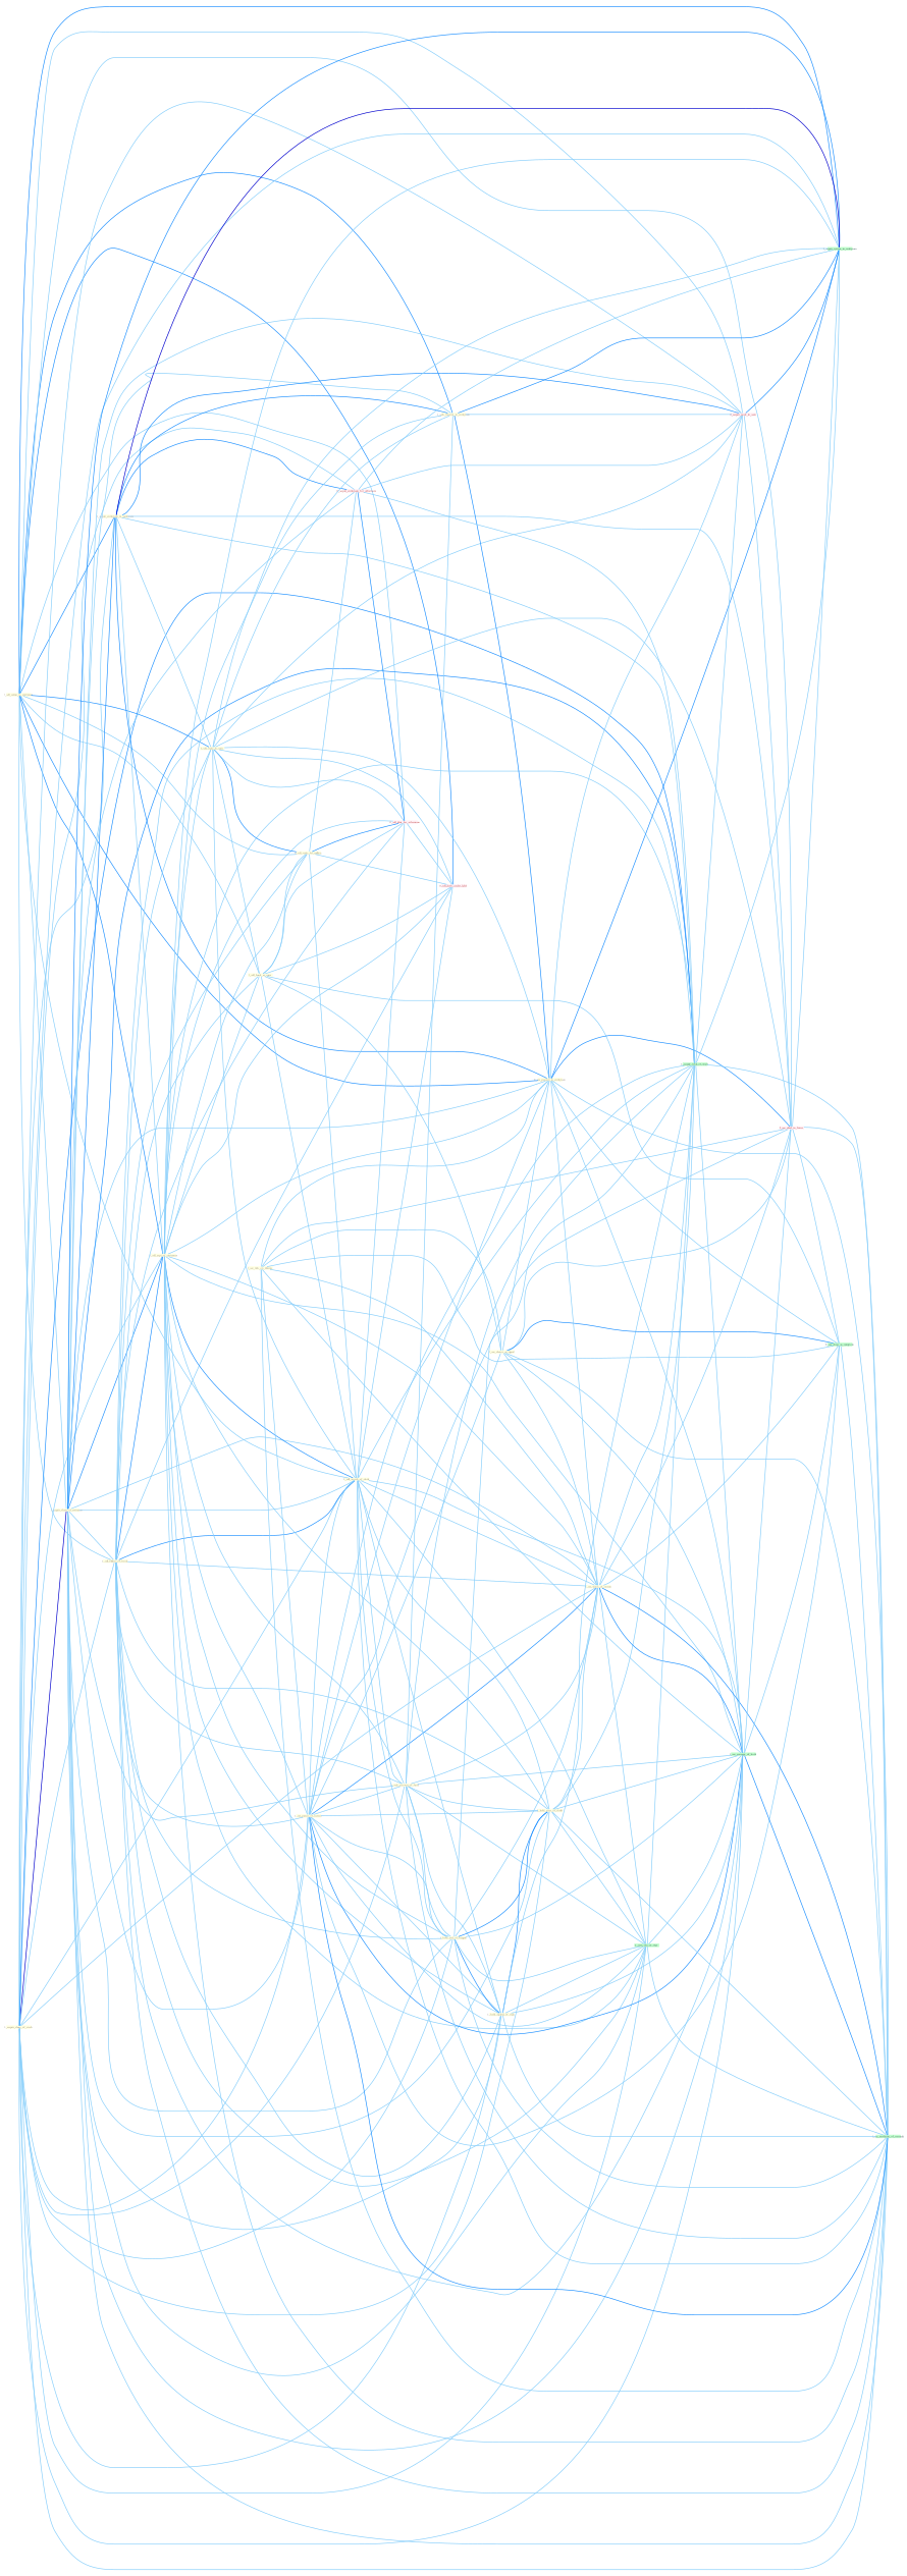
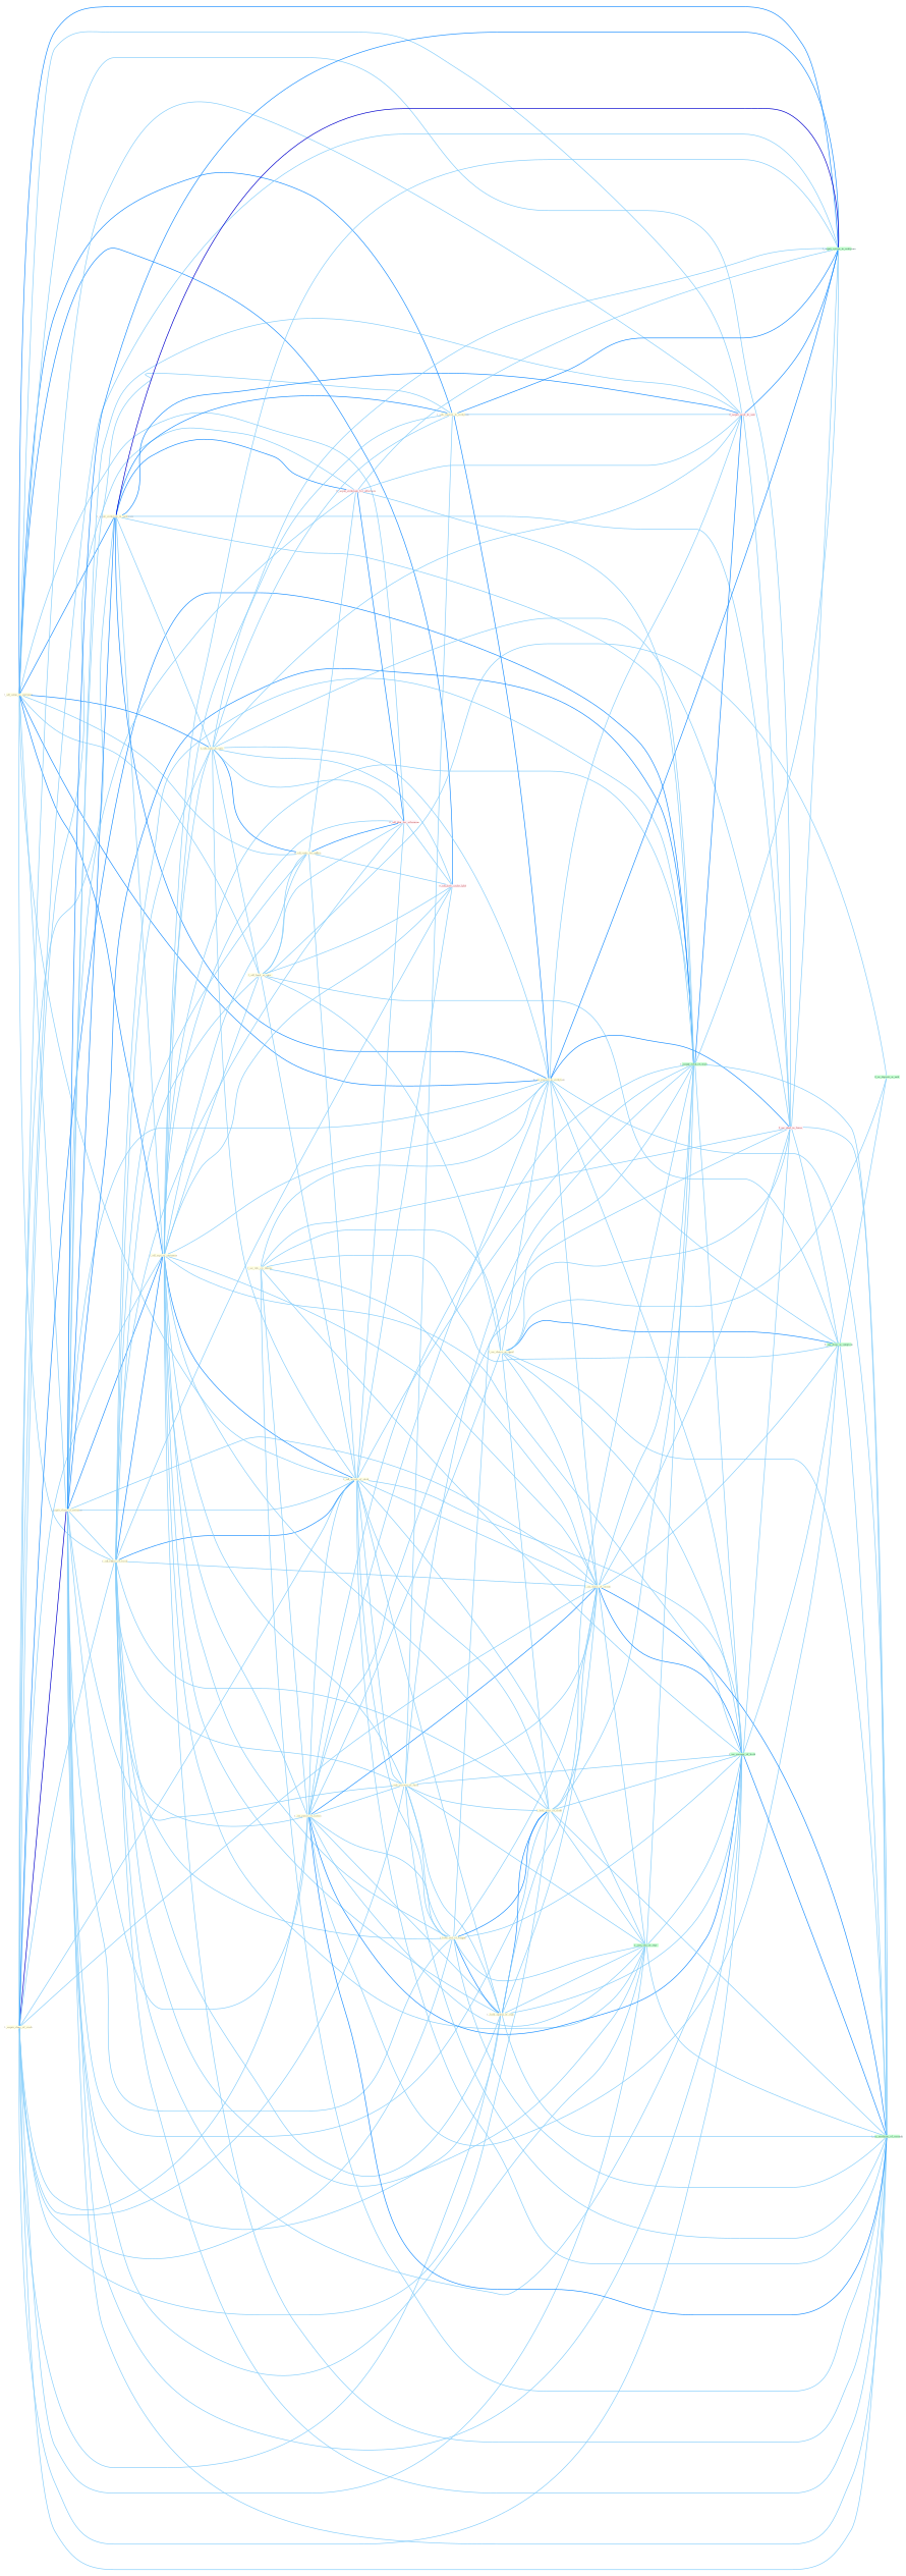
  graph {
    fontname="EB Garamond"
    rankdir=LR
    node [color="#ffffe0" fixedsize=true fontcolor="#8b7d6b" fontname="EB Garamond" fontsize=4 shape=polygon style=filled]
    edge [color="#87cefa" fontname="EB Garamond" w=1]
    "0_sell_sedan_in_entitynam " [height=.06 width=.5]
    "1_acquir_share_of_stock " [height=.06 width=.5]
    "1_acquir_share_of_entitynam " [height=.06 width=.5]
    "1_acquir_entitynam_in_entitynam " [height=.06 width=.5]
    "1_sell_billion_of_bond " [height=.06 width=.5]
    "1_sell_copi_of_entitynam " [height=.06 width=.5]
    "0_see_risk_on_dimens " [height=.06 width=.5]
    "1_sell_stake_in_unit " [height=.06 width=.5]
    "0_sell_bank_as_oper " [height=.06 width=.5]
    "0_sell_stake_for_million " [height=.06 width=.5]
    "1_see_pictur_of_section " [height=.06 width=.5]
    "1_sell_worth_of_cloth " [height=.06 width=.5]
    "1_seek_recoveri_of_fund " [height=.06 width=.5]
    "1_hold_end_of_bargain " [height=.06 width=.5]
    "1_hold_equival_of_stake " [height=.06 width=.5]
    "1_seek_interest_in_entitynam " [height=.06 width=.5]
    "1_hold_asset_of_thrift " [height=.06 width=.5]
    "0_see_rhetor_as_signal " [height=.06 width=.5]
    "0_see_potenti_in_entitynam " [height=.06 width=.5]
    "1_see_vision_of_system " [height=.06 width=.5]
    "0_acquir_entitynam_for_othernum " [color="#fff0f5" fontcolor="#b22222" height=.06 width=.5]
    "0_sell_divis_for_othernum " [color="#fff0f5" fontcolor="#b22222" height=.06 width=.5]
    "0_sell_cloth_under_label " [color="#fff0f5" fontcolor="#b22222" height=.06 width=.5]
    n24 [color="#fff0f5" fontcolor="#b22222" height=.06 label="0_acquir_posit_in_seen" width=.5]
    "0_see_chief_in_futur " [color="#fff0f5" fontcolor="#b22222" height=.06 width=.5]
    n26 [color="#BDFCC9" fontcolor="#2f4f4f" height=.06 label="1_acquir_system_in_entitynam" width=.5]
    "1_seen_the_of_that " [color="#BDFCC9" fontcolor="#2f4f4f" height=.06 width=.5]
    "1_acquir_total_of_share " [color="#BDFCC9" fontcolor="#2f4f4f" height=.06 width=.5]
    "1_see_concept_of_both " [color="#BDFCC9" fontcolor="#2f4f4f" height=.06 width=.5]
    "1_see_modicum_of_normalci " [color="#BDFCC9" fontcolor="#2f4f4f" height=.06 width=.5]
    "0_see_shop_as_symptom " [color="#BDFCC9" fontcolor="#2f4f4f" height=.06 width=.5]
+   "0_us_deposit_as_cach " [color="#BDFCC9" fontcolor="#2f4f4f" height=.06 width=.5]
    subgraph sub_1 {
      "0_sell_sedan_in_entitynam "
      "1_acquir_share_of_stock "
      "1_acquir_share_of_entitynam "
      "1_acquir_entitynam_in_entitynam "
      "1_sell_billion_of_bond "
      "1_sell_copi_of_entitynam "
      "0_see_risk_on_dimens "
      "1_sell_stake_in_unit "
      "0_sell_bank_as_oper "
      "0_sell_stake_for_million "
      "1_see_pictur_of_section "
      "1_sell_worth_of_cloth "
      "1_seek_recoveri_of_fund "
      "1_hold_end_of_bargain "
      "1_hold_equival_of_stake "
      "1_seek_interest_in_entitynam "
      "1_hold_asset_of_thrift "
      "0_see_rhetor_as_signal "
      "0_see_potenti_in_entitynam "
      "1_see_vision_of_system "
    }
    subgraph sub_2 {
      "0_acquir_entitynam_for_othernum "
      "0_sell_divis_for_othernum "
      "0_sell_cloth_under_label "
      n24
      "0_see_chief_in_futur "
    }
    "0_sell_sedan_in_entitynam " -- "1_acquir_share_of_entitynam "
    "0_sell_sedan_in_entitynam " -- "1_acquir_entitynam_in_entitynam " [color="#1e90ff" w=2]
    "0_sell_sedan_in_entitynam " -- "1_sell_billion_of_bond "
    "0_sell_sedan_in_entitynam " -- "1_sell_copi_of_entitynam " [color="#1e90ff" w=2]
    "0_sell_sedan_in_entitynam " -- "1_sell_stake_in_unit " [color="#1e90ff" w=2]
    "0_sell_sedan_in_entitynam " -- "0_sell_bank_as_oper "
    "0_sell_sedan_in_entitynam " -- "0_sell_stake_for_million "
    "0_sell_sedan_in_entitynam " -- "1_sell_worth_of_cloth "
    "0_sell_sedan_in_entitynam " -- "1_seek_interest_in_entitynam " [color="#1e90ff" w=2]
    "0_sell_sedan_in_entitynam " -- "0_see_potenti_in_entitynam " [color="#1e90ff" w=2]
    "0_sell_sedan_in_entitynam " -- "0_sell_divis_for_othernum "
    "0_sell_sedan_in_entitynam " -- "0_sell_cloth_under_label " [color="#1e90ff"]
    "0_sell_sedan_in_entitynam " -- n24
    "0_sell_sedan_in_entitynam " -- "0_see_chief_in_futur "
    "0_sell_sedan_in_entitynam " -- n26 [color="#1e90ff" w=2]
    "1_acquir_share_of_stock " -- "1_acquir_share_of_entitynam " [color="#0000cd" w=3]
    "1_acquir_share_of_stock " -- "1_acquir_entitynam_in_entitynam "
    "1_acquir_share_of_stock " -- "1_sell_billion_of_bond "
    "1_acquir_share_of_stock " -- "1_sell_copi_of_entitynam "
    "1_acquir_share_of_stock " -- "1_see_pictur_of_section "
    "1_acquir_share_of_stock " -- "1_sell_worth_of_cloth "
    "1_acquir_share_of_stock " -- "1_seek_recoveri_of_fund "
    "1_acquir_share_of_stock " -- "1_hold_end_of_bargain "
    "1_acquir_share_of_stock " -- "1_hold_equival_of_stake "
    "1_acquir_share_of_stock " -- "1_hold_asset_of_thrift "
    "1_acquir_share_of_stock " -- "1_see_vision_of_system "
    "1_acquir_share_of_stock " -- "0_acquir_entitynam_for_othernum "
    "1_acquir_share_of_stock " -- n24
    "1_acquir_share_of_stock " -- n26
    "1_acquir_share_of_stock " -- "1_seen_the_of_that "
    "1_acquir_share_of_stock " -- "1_acquir_total_of_share " [color="#1e90ff" w=2]
    "1_acquir_share_of_stock " -- "1_see_concept_of_both "
    "1_acquir_share_of_stock " -- "1_see_modicum_of_normalci "
    "1_acquir_share_of_entitynam " -- "1_acquir_entitynam_in_entitynam " [color="#1e90ff" w=2]
    "1_acquir_share_of_entitynam " -- "1_sell_billion_of_bond "
    "1_acquir_share_of_entitynam " -- "1_sell_copi_of_entitynam " [color="#1e90ff" w=2]
    "1_acquir_share_of_entitynam " -- "1_see_pictur_of_section "
    "1_acquir_share_of_entitynam " -- "1_sell_worth_of_cloth "
    "1_acquir_share_of_entitynam " -- "1_seek_recoveri_of_fund "
    "1_acquir_share_of_entitynam " -- "1_hold_end_of_bargain "
    "1_acquir_share_of_entitynam " -- "1_hold_equival_of_stake "
    "1_acquir_share_of_entitynam " -- "1_seek_interest_in_entitynam "
    "1_acquir_share_of_entitynam " -- "1_hold_asset_of_thrift "
    "1_acquir_share_of_entitynam " -- "0_see_potenti_in_entitynam "
    "1_acquir_share_of_entitynam " -- "1_see_vision_of_system "
    "1_acquir_share_of_entitynam " -- "0_acquir_entitynam_for_othernum "
    "1_acquir_share_of_entitynam " -- n24
    "1_acquir_share_of_entitynam " -- n26 [color="#1e90ff" w=2]
    "1_acquir_share_of_entitynam " -- "1_seen_the_of_that "
    "1_acquir_share_of_entitynam " -- "1_acquir_total_of_share " [color="#1e90ff" w=2]
    "1_acquir_share_of_entitynam " -- "1_see_concept_of_both "
    "1_acquir_share_of_entitynam " -- "1_see_modicum_of_normalci "
    "1_acquir_entitynam_in_entitynam " -- "1_sell_copi_of_entitynam "
    "1_acquir_entitynam_in_entitynam " -- "1_sell_stake_in_unit "
    "1_acquir_entitynam_in_entitynam " -- "1_seek_interest_in_entitynam " [color="#1e90ff" w=2]
    "1_acquir_entitynam_in_entitynam " -- "0_see_potenti_in_entitynam " [color="#1e90ff" w=2]
    "1_acquir_entitynam_in_entitynam " -- "0_acquir_entitynam_for_othernum " [color="#1e90ff" w=2]
    "1_acquir_entitynam_in_entitynam " -- n24 [color="#1e90ff" w=2]
    "1_acquir_entitynam_in_entitynam " -- "0_see_chief_in_futur "
    "1_acquir_entitynam_in_entitynam " -- n26 [color="#0000cd" w=3]
    "1_acquir_entitynam_in_entitynam " -- "1_acquir_total_of_share "
    "1_sell_billion_of_bond " -- "1_sell_copi_of_entitynam " [color="#1e90ff" w=2]
    "1_sell_billion_of_bond " -- "1_sell_stake_in_unit "
    "1_sell_billion_of_bond " -- "0_sell_bank_as_oper "
    "1_sell_billion_of_bond " -- "0_sell_stake_for_million "
    "1_sell_billion_of_bond " -- "1_see_pictur_of_section "
    "1_sell_billion_of_bond " -- "1_sell_worth_of_cloth " [color="#1e90ff" w=2]
    "1_sell_billion_of_bond " -- "1_seek_recoveri_of_fund "
    "1_sell_billion_of_bond " -- "1_hold_end_of_bargain "
    "1_sell_billion_of_bond " -- "1_hold_equival_of_stake "
    "1_sell_billion_of_bond " -- "1_hold_asset_of_thrift "
    "1_sell_billion_of_bond " -- "1_see_vision_of_system "
    "1_sell_billion_of_bond " -- "0_sell_divis_for_othernum "
    "1_sell_billion_of_bond " -- "0_sell_cloth_under_label "
    "1_sell_billion_of_bond " -- "1_seen_the_of_that "
    "1_sell_billion_of_bond " -- "1_acquir_total_of_share "
    "1_sell_billion_of_bond " -- "1_see_concept_of_both "
    "1_sell_billion_of_bond " -- "1_see_modicum_of_normalci "
    "1_sell_copi_of_entitynam " -- "1_sell_stake_in_unit "
    "1_sell_copi_of_entitynam " -- "0_sell_bank_as_oper "
    "1_sell_copi_of_entitynam " -- "0_sell_stake_for_million "
    "1_sell_copi_of_entitynam " -- "1_see_pictur_of_section "
    "1_sell_copi_of_entitynam " -- "1_sell_worth_of_cloth " [color="#1e90ff" w=2]
    "1_sell_copi_of_entitynam " -- "1_seek_recoveri_of_fund "
    "1_sell_copi_of_entitynam " -- "1_hold_end_of_bargain "
    "1_sell_copi_of_entitynam " -- "1_hold_equival_of_stake "
    "1_sell_copi_of_entitynam " -- "1_seek_interest_in_entitynam "
    "1_sell_copi_of_entitynam " -- "1_hold_asset_of_thrift "
    "1_sell_copi_of_entitynam " -- "0_see_potenti_in_entitynam "
    "1_sell_copi_of_entitynam " -- "1_see_vision_of_system "
    "1_sell_copi_of_entitynam " -- "0_sell_divis_for_othernum "
    "1_sell_copi_of_entitynam " -- "0_sell_cloth_under_label "
    "1_sell_copi_of_entitynam " -- n26
    "1_sell_copi_of_entitynam " -- "1_seen_the_of_that "
    "1_sell_copi_of_entitynam " -- "1_acquir_total_of_share "
    "1_sell_copi_of_entitynam " -- "1_see_concept_of_both "
    "1_sell_copi_of_entitynam " -- "1_see_modicum_of_normalci "
    "0_see_risk_on_dimens " -- "1_see_pictur_of_section "
    "0_see_risk_on_dimens " -- "0_see_rhetor_as_signal "
    "0_see_risk_on_dimens " -- "0_see_potenti_in_entitynam "
    "0_see_risk_on_dimens " -- "1_see_vision_of_system "
    "0_see_risk_on_dimens " -- "0_see_chief_in_futur "
    "0_see_risk_on_dimens " -- "1_see_concept_of_both "
    "0_see_risk_on_dimens " -- "1_see_modicum_of_normalci "
    "0_see_risk_on_dimens " -- "0_see_shop_as_symptom "
    "1_sell_stake_in_unit " -- "0_sell_bank_as_oper "
    "1_sell_stake_in_unit " -- "0_sell_stake_for_million " [color="#1e90ff" w=2]
    "1_sell_stake_in_unit " -- "1_sell_worth_of_cloth "
    "1_sell_stake_in_unit " -- "1_seek_interest_in_entitynam "
    "1_sell_stake_in_unit " -- "0_see_potenti_in_entitynam "
    "1_sell_stake_in_unit " -- "0_sell_divis_for_othernum "
    "1_sell_stake_in_unit " -- "0_sell_cloth_under_label "
    "1_sell_stake_in_unit " -- n24
    "1_sell_stake_in_unit " -- "0_see_chief_in_futur "
    "1_sell_stake_in_unit " -- n26
    "0_sell_bank_as_oper " -- "0_sell_stake_for_million "
    "0_sell_bank_as_oper " -- "1_sell_worth_of_cloth "
    "0_sell_bank_as_oper " -- "0_see_rhetor_as_signal "
    "0_sell_bank_as_oper " -- "0_sell_divis_for_othernum "
    "0_sell_bank_as_oper " -- "0_sell_cloth_under_label "
    "0_sell_bank_as_oper " -- "0_see_shop_as_symptom "
+   "0_sell_bank_as_oper " -- "0_us_deposit_as_cach "
    "0_sell_stake_for_million " -- "1_sell_worth_of_cloth "
    "0_sell_stake_for_million " -- "0_acquir_entitynam_for_othernum "
    "0_sell_stake_for_million " -- "0_sell_divis_for_othernum " [color="#1e90ff" w=2]
    "0_sell_stake_for_million " -- "0_sell_cloth_under_label "
    "1_see_pictur_of_section " -- "1_sell_worth_of_cloth "
    "1_see_pictur_of_section " -- "1_seek_recoveri_of_fund "
    "1_see_pictur_of_section " -- "1_hold_end_of_bargain "
    "1_see_pictur_of_section " -- "1_hold_equival_of_stake "
-   "1_see_pictur_of_section " -- "1_hold_asset_of_thrift "
+   "0_see_rhetor_as_signal " -- "1_hold_asset_of_thrift "
    "1_see_pictur_of_section " -- "0_see_rhetor_as_signal "
    "1_see_pictur_of_section " -- "0_see_potenti_in_entitynam "
    "1_see_pictur_of_section " -- "1_see_vision_of_system " [color="#1e90ff" w=2]
    "1_see_pictur_of_section " -- "0_see_chief_in_futur "
    "1_see_pictur_of_section " -- "1_seen_the_of_that "
    "1_see_pictur_of_section " -- "1_acquir_total_of_share "
    "1_see_pictur_of_section " -- "1_see_concept_of_both " [color="#1e90ff" w=2]
    "1_see_pictur_of_section " -- "1_see_modicum_of_normalci " [color="#1e90ff" w=2]
    "1_see_pictur_of_section " -- "0_see_shop_as_symptom "
    "1_sell_worth_of_cloth " -- "1_seek_recoveri_of_fund "
    "1_sell_worth_of_cloth " -- "1_hold_end_of_bargain "
    "1_sell_worth_of_cloth " -- "1_hold_equival_of_stake "
    "1_sell_worth_of_cloth " -- "1_hold_asset_of_thrift "
    "1_sell_worth_of_cloth " -- "1_see_vision_of_system "
    "1_sell_worth_of_cloth " -- "0_sell_divis_for_othernum "
    "1_sell_worth_of_cloth " -- "0_sell_cloth_under_label "
    "1_sell_worth_of_cloth " -- "1_seen_the_of_that "
    "1_sell_worth_of_cloth " -- "1_acquir_total_of_share "
    "1_sell_worth_of_cloth " -- "1_see_concept_of_both "
    "1_sell_worth_of_cloth " -- "1_see_modicum_of_normalci "
    "1_seek_recoveri_of_fund " -- "1_hold_end_of_bargain "
    "1_seek_recoveri_of_fund " -- "1_hold_equival_of_stake "
    "1_seek_recoveri_of_fund " -- "1_seek_interest_in_entitynam "
    "1_seek_recoveri_of_fund " -- "1_hold_asset_of_thrift "
    "1_seek_recoveri_of_fund " -- "1_see_vision_of_system "
    "1_seek_recoveri_of_fund " -- "1_seen_the_of_that "
    "1_seek_recoveri_of_fund " -- "1_acquir_total_of_share "
    "1_seek_recoveri_of_fund " -- "1_see_concept_of_both "
    "1_seek_recoveri_of_fund " -- "1_see_modicum_of_normalci "
    "1_hold_end_of_bargain " -- "1_hold_equival_of_stake " [color="#1e90ff" w=2]
    "1_hold_end_of_bargain " -- "1_hold_asset_of_thrift " [color="#1e90ff" w=2]
    "1_hold_end_of_bargain " -- "1_see_vision_of_system "
    "1_hold_end_of_bargain " -- "1_seen_the_of_that "
    "1_hold_end_of_bargain " -- "1_acquir_total_of_share "
    "1_hold_end_of_bargain " -- "1_see_concept_of_both "
    "1_hold_end_of_bargain " -- "1_see_modicum_of_normalci "
    "1_hold_equival_of_stake " -- "1_hold_asset_of_thrift " [color="#1e90ff" w=2]
+   "1_hold_equival_of_stake " -- "1_see_vision_of_system "
    "1_hold_equival_of_stake " -- "1_seen_the_of_that "
    "1_hold_equival_of_stake " -- "1_acquir_total_of_share "
    "1_hold_equival_of_stake " -- "1_see_concept_of_both "
    "1_hold_equival_of_stake " -- "1_see_modicum_of_normalci "
    "1_seek_interest_in_entitynam " -- "0_see_potenti_in_entitynam " [color="#1e90ff" w=2]
    "1_seek_interest_in_entitynam " -- n24
    "1_seek_interest_in_entitynam " -- n26 [color="#1e90ff" w=2]
    "1_hold_asset_of_thrift " -- "1_see_vision_of_system "
    "1_hold_asset_of_thrift " -- "1_seen_the_of_that "
    "1_hold_asset_of_thrift " -- "1_acquir_total_of_share "
    "1_hold_asset_of_thrift " -- "1_see_concept_of_both "
    "1_hold_asset_of_thrift " -- "1_see_modicum_of_normalci "
    "0_see_rhetor_as_signal " -- "0_see_potenti_in_entitynam "
    "0_see_rhetor_as_signal " -- "1_see_vision_of_system "
    "0_see_rhetor_as_signal " -- "0_see_chief_in_futur "
    "0_see_rhetor_as_signal " -- "1_see_concept_of_both "
    "0_see_rhetor_as_signal " -- "1_see_modicum_of_normalci "
    "0_see_rhetor_as_signal " -- "0_see_shop_as_symptom " [color="#1e90ff" w=2]
+   "0_see_rhetor_as_signal " -- "0_us_deposit_as_cach "
    "0_see_potenti_in_entitynam " -- "1_see_vision_of_system "
    "0_see_potenti_in_entitynam " -- n24
    "0_see_potenti_in_entitynam " -- "0_see_chief_in_futur " [color="#1e90ff" w=2]
    "0_see_potenti_in_entitynam " -- n26 [color="#1e90ff" w=2]
    "0_see_potenti_in_entitynam " -- "1_see_concept_of_both "
    "0_see_potenti_in_entitynam " -- "1_see_modicum_of_normalci "
    "0_see_potenti_in_entitynam " -- "0_see_shop_as_symptom "
    "1_see_vision_of_system " -- "0_see_chief_in_futur "
    "1_see_vision_of_system " -- "1_seen_the_of_that "
    "1_see_vision_of_system " -- "1_acquir_total_of_share "
    "1_see_vision_of_system " -- "1_see_concept_of_both " [color="#1e90ff" w=2]
    "1_see_vision_of_system " -- "1_see_modicum_of_normalci " [color="#1e90ff" w=2]
    "1_see_vision_of_system " -- "0_see_shop_as_symptom "
    "0_acquir_entitynam_for_othernum " -- "0_sell_divis_for_othernum " [color="#1e90ff" w=2]
    "0_acquir_entitynam_for_othernum " -- n24
    "0_acquir_entitynam_for_othernum " -- n26
    "0_acquir_entitynam_for_othernum " -- "1_acquir_total_of_share "
    "0_sell_divis_for_othernum " -- "0_sell_cloth_under_label "
    n24 -- "0_see_chief_in_futur "
    n24 -- n26 [color="#1e90ff" w=2]
    "0_see_chief_in_futur " -- n26
    "0_see_chief_in_futur " -- "1_see_modicum_of_normalci "
    "0_see_chief_in_futur " -- "0_see_shop_as_symptom "
    "1_seen_the_of_that " -- "1_acquir_total_of_share "
    "1_seen_the_of_that " -- "1_see_concept_of_both "
    "1_seen_the_of_that " -- "1_see_modicum_of_normalci "
-   "1_acquir_total_of_share " -- n24
+   "1_acquir_total_of_share " -- n24 [color="#1e90ff"]
    "1_acquir_total_of_share " -- n26
    "1_acquir_total_of_share " -- "1_see_concept_of_both "
    "1_acquir_total_of_share " -- "1_see_modicum_of_normalci "
    "1_see_concept_of_both " -- "0_see_chief_in_futur "
    "1_see_concept_of_both " -- "1_see_modicum_of_normalci " [color="#1e90ff" w=2]
    "1_see_concept_of_both " -- "0_see_shop_as_symptom "
    "0_see_shop_as_symptom " -- "1_see_modicum_of_normalci "
+   "0_see_shop_as_symptom " -- "0_us_deposit_as_cach "
  }
